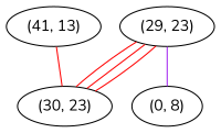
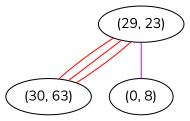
  graph {
    fontname=Nunito
    node [fontname=Nunito]
    edge [color=red fontname=Nunito weight=1]
-   "(41, 13)"
-   "(30, 23)"
+   "(30, 23)" [label="(30, 63)"]
    "(29, 23)"
    n4 [label="(0, 8)"]
-   "(41, 13)" -- "(30, 23)"
    "(29, 23)" -- "(30, 23)"
    "(29, 23)" -- "(30, 23)"
    "(29, 23)" -- "(30, 23)"
    "(29, 23)" -- n4 [color=purple weight=4]
  }
